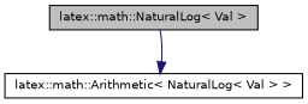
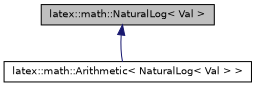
  digraph {
    node [color=black fontname=Helvetica fontsize=10 shape=record style=filled]
    n1 [fillcolor=grey75 fontcolor=black height=0.2 label="latex::math::NaturalLog\< Val \>" width=0.4]
    n2 [fillcolor=white height=0.2 label="latex::math::Arithmetic\< NaturalLog\< Val \> \>" width=0.4]
-   n2 -> n1 [color=midnightblue dir=back fontname=Helvetica fontsize=10 labelfontname=Helvetica labelfontsize=10 style=solid]
+   n1 -> n2 [color=midnightblue dir=back fontname=Helvetica fontsize=10 labelfontname=Helvetica labelfontsize=10 style=solid]
  }
